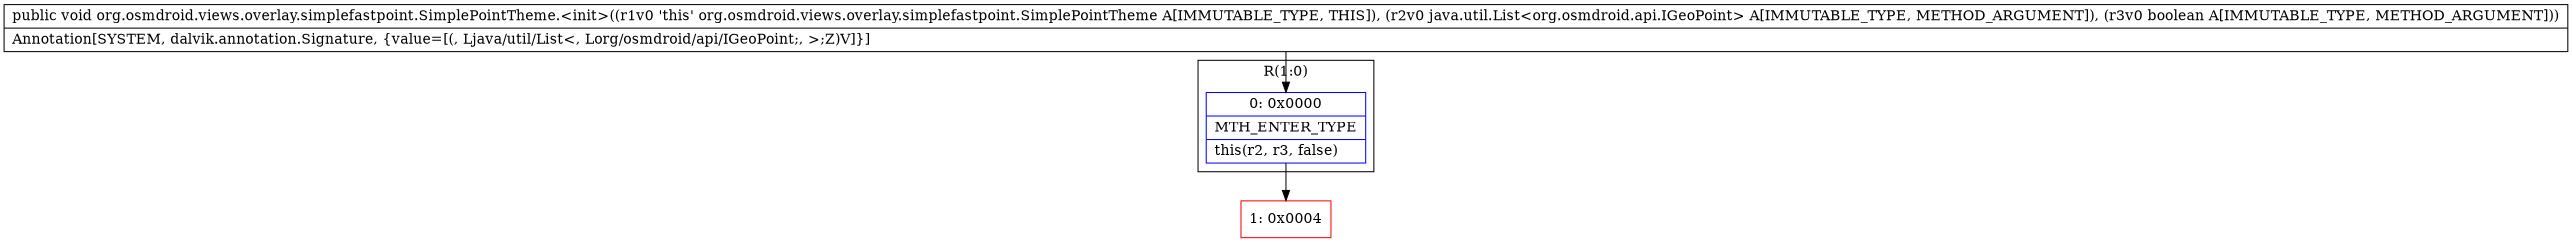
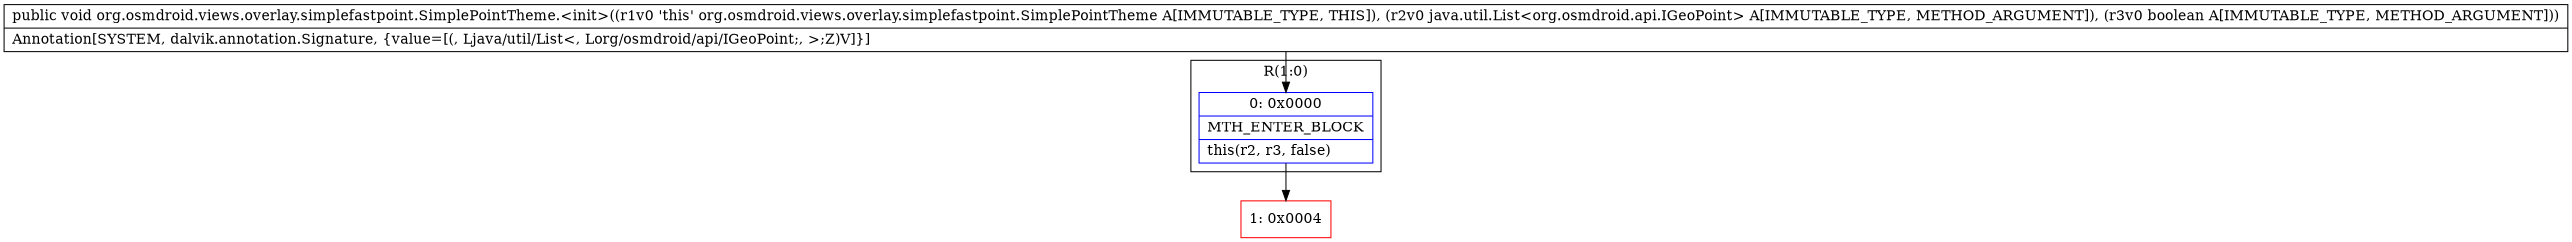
  digraph {
    node [shape=record]
-   n1 [color=blue label="{0\:\ 0x0000|MTH_ENTER_TYPE\l|this(r2, r3, false)\l}"]
+   n1 [color=blue label="{0\:\ 0x0000|MTH_ENTER_BLOCK\l|this(r2, r3, false)\l}"]
    n2 [color=red label="{1\:\ 0x0004}"]
    n3 [label="{public void org.osmdroid.views.overlay.simplefastpoint.SimplePointTheme.\<init\>((r1v0 'this' org.osmdroid.views.overlay.simplefastpoint.SimplePointTheme A[IMMUTABLE_TYPE, THIS]), (r2v0 java.util.List\<org.osmdroid.api.IGeoPoint\> A[IMMUTABLE_TYPE, METHOD_ARGUMENT]), (r3v0 boolean A[IMMUTABLE_TYPE, METHOD_ARGUMENT]))  | Annotation[SYSTEM, dalvik.annotation.Signature, \{value=[(, Ljava\/util\/List\<, Lorg\/osmdroid\/api\/IGeoPoint;, \>;Z)V]\}]\l}"]
    subgraph cluster_1 {
      label="R(1:0)"
      n1
    }
    n1 -> n2
    n3 -> n1
  }
